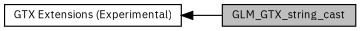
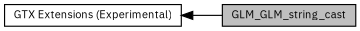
  digraph {
    rankdir=LR
    fontname="IBM Plex Sans"
    node [color=black fontname="IBM Plex Sans" fontsize=10 shape=box style=filled]
    n1 [fillcolor=white height=0.2 label="GTX Extensions (Experimental)" width=0.4]
-   n2 [fillcolor=grey75 fontcolor=black height=0.2 label=GLM_GTX_string_cast width=0.4]
+   n2 [fillcolor=grey75 fontcolor=black height=0.2 label=GLM_GLM_string_cast width=0.4]
    n1 -> n2 [dir=back fontname="IBM Plex Sans" fontsize=10 labelfontname=Helvetica labelfontsize=10 shape=plaintext style=solid]
  }
